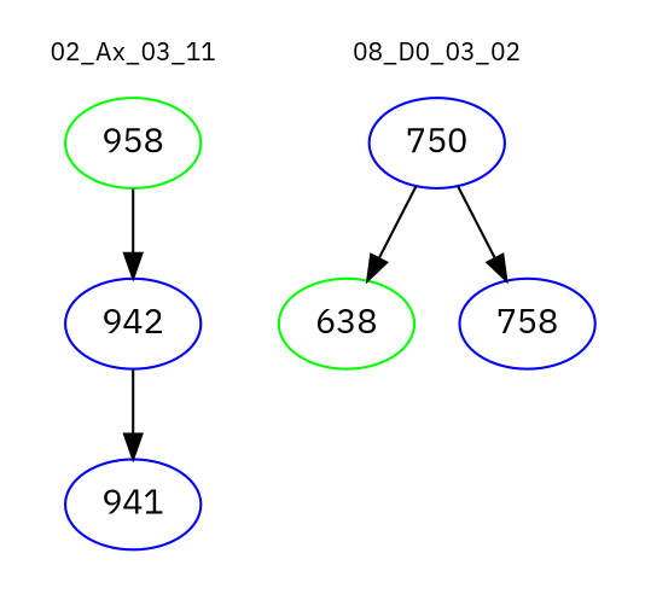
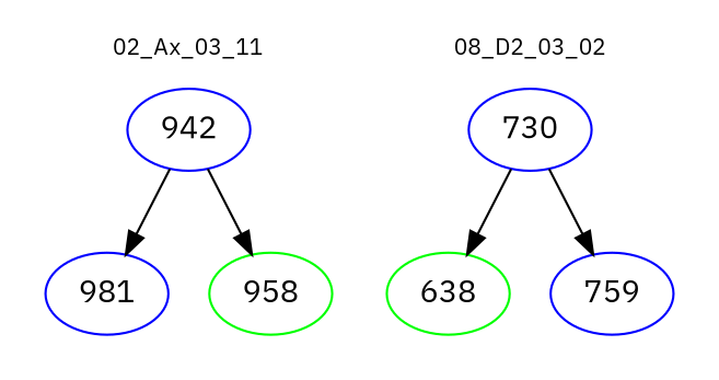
  digraph {
    fontname="IBM Plex Sans"
    node [color=blue fontname="IBM Plex Sans"]
    edge [color=black fontname="IBM Plex Sans"]
    n1 [label=942]
-   n2 [label=941]
+   n2 [label=981]
    n3 [color=green label=958]
-   n4 [label=750]
+   n4 [label=730]
    n5 [color=green label=638]
-   n6 [label=758]
+   n6 [label=759]
    subgraph cluster_1 {
      color=white
      fontsize=10
      label="02_Ax_03_11"
      n1
      n2
      n3
    }
    subgraph cluster_2 {
      color=white
      fontsize=10
-     label="08_D0_03_02"
+     label="08_D2_03_02"
      n4
      n5
      n6
    }
    n1 -> n2
-   n3 -> n1
+   n1 -> n3
    n4 -> n5
    n4 -> n6
  }
